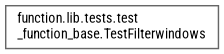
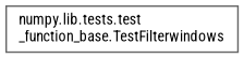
  digraph {
    rankdir=LR
    fontname="Roboto Condensed"
-   n1 [color=grey40 fillcolor=white fontname="Roboto Condensed" fontsize=10 height=0.2 label="function.lib.tests.test\l_function_base.TestFilterwindows" shape=box style=filled width=0.4]
+   n1 [color=grey40 fillcolor=white fontname="Roboto Condensed" fontsize=10 height=0.2 label="numpy.lib.tests.test\l_function_base.TestFilterwindows" shape=box style=filled width=0.4]
  }
